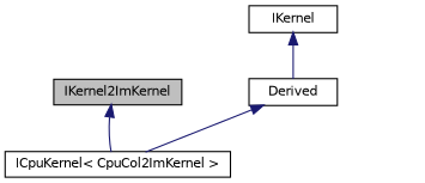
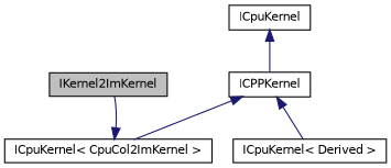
  digraph {
    node [color=black fillcolor=white fontname=Helvetica fontsize=10 shape=record style=filled]
    edge [color=midnightblue dir=back fontname=Helvetica fontsize=10 labelfontname=Helvetica labelfontsize=10 style=solid]
    n1 [fillcolor=grey75 fontcolor=black height=0.2 label=IKernel2ImKernel width=0.4]
    n2 [height=0.2 label="ICpuKernel\< CpuCol2ImKernel \>" width=0.4]
-   n3 [height=0.2 label=Derived width=0.4]
-   n5 [height=0.2 label=IKernel width=0.4]
-   n1 -> n2
+   n3 [height=0.2 label=ICPPKernel width=0.4]
+   n4 [height=0.2 label="ICpuKernel\< Derived \>" width=0.4]
+   n5 [height=0.2 label=ICpuKernel width=0.4]
+   n2 -> n1
    n3 -> n2
+   n3 -> n4
    n5 -> n3
  }
